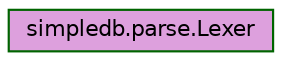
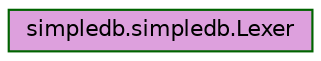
  digraph {
    rankdir=LR
-   n1 [color=darkgreen fillcolor=plum fontname=Helvetica fontsize=10 height=0.2 label="simpledb.parse.Lexer" shape=record style=filled width=0.4]
+   n1 [color=darkgreen fillcolor=plum fontname=Helvetica fontsize=10 height=0.2 label="simpledb.simpledb.Lexer" shape=record style=filled width=0.4]
  }
